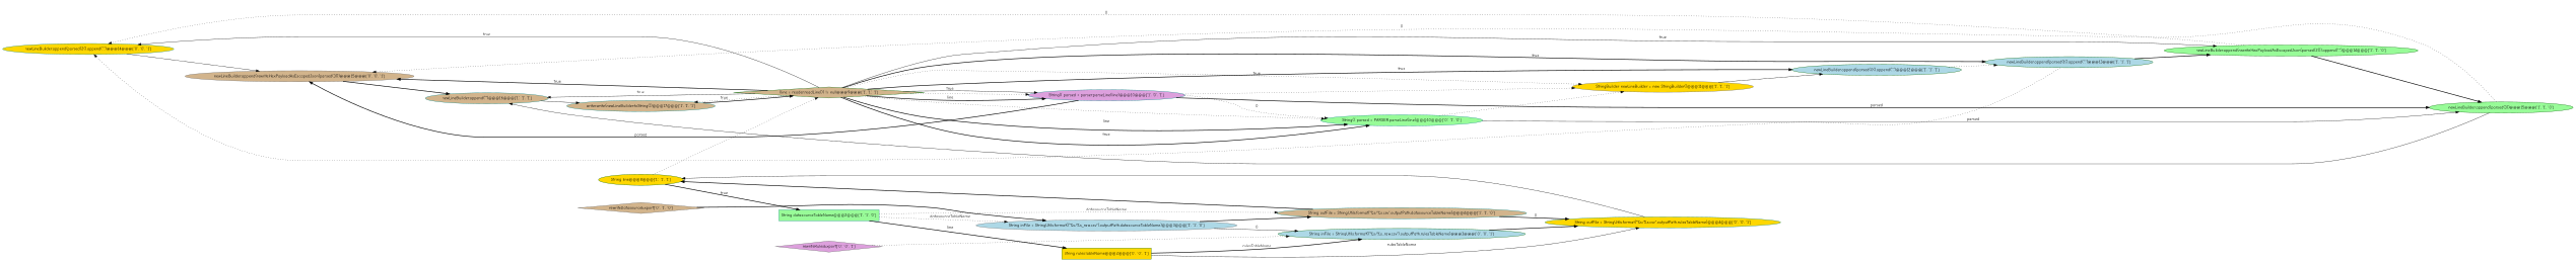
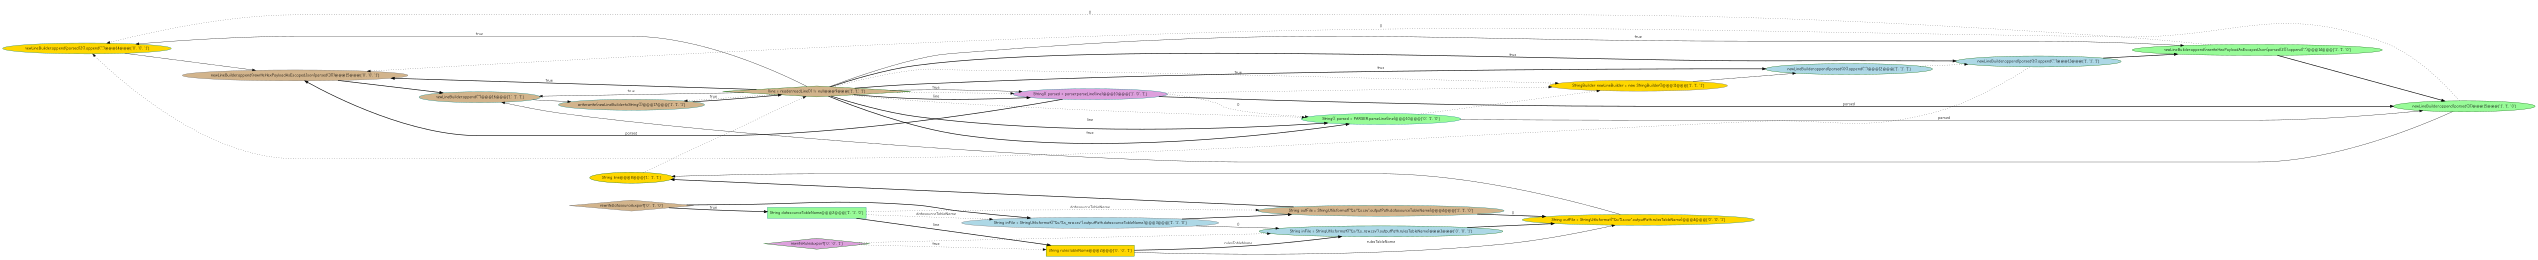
  digraph {
    fontname="Comic Neue"
    rankdir=LR
    node [color=teal fillcolor=tan fontname="Comic Neue" shape=ellipse style=filled]
    edge [fontname="Comic Neue" style=bold]
    n1 [fillcolor=gold label="newLineBuilder.append(parsed(2().append(\",\")@@@14@@@['0', '0', '1']"]
    n2 [color=gray40 label="newLineBuilder.append(rewriteHexPayloadAsEscapedJson(parsed(3())@@@15@@@['0', '0', '1']"]
    n3 [label="newLineBuilder.append(\"\")@@@16@@@['1', '1', '1']"]
    n4 [fillcolor=palegreen label="String datasourceTableName@@@2@@@['1', '1', '0']" shape=box]
    n5 [color=gray40 fillcolor=lightblue label="String inFile = StringUtils.format((\"%s/%s_raw.csv\"),outputPath,datasourceTableName)@@@3@@@['1', '1', '0']"]
    n6 [label="String outFile = StringUtils.format(\"%s/%s.csv\",outputPath,datasourceTableName)@@@4@@@['1', '1', '0']"]
    n7 [color=darkgreen fillcolor=gold label="String rulesTableName@@@2@@@['0', '0', '1']" shape=box]
    n8 [color=darkgreen fillcolor=lightblue label="String inFile = StringUtils.format((\"%s/%s_raw.csv\"),outputPath,rulesTableName)@@@3@@@['0', '0', '1']"]
    n9 [fillcolor=gold label="String outFile = StringUtils.format(\"%s/%s.csv\",outputPath,rulesTableName)@@@4@@@['0', '0', '1']"]
    n10 [color=darkgreen fillcolor=gold label="String line@@@8@@@['1', '1', '1']"]
    n11 [color=darkgreen label="(line = reader.readLine()) != null@@@9@@@['1', '1', '1']" shape=diamond]
    n12 [color=gray40 label="rewriteDatasourceExport['0', '1', '0']" shape=diamond]
    n13 [label="writer.write(newLineBuilder.toString())@@@17@@@['1', '1', '1']"]
    n14 [color=darkgreen fillcolor=lightblue label="newLineBuilder.append(parsed(1().append(\",\")@@@13@@@['1', '1', '1']"]
    n15 [color=darkgreen fillcolor=lightblue label="newLineBuilder.append(parsed(0().append(\",\")@@@12@@@['1', '1', '1']"]
    n16 [fillcolor=plum label="String(( parsed = parser.parseLine(line)@@@10@@@['1', '0', '1']"]
    n17 [color=darkgreen fillcolor=palegreen label="newLineBuilder.append(rewriteHexPayloadAsEscapedJson(parsed(2()).append(\",\")@@@14@@@['1', '1', '0']"]
    n18 [color=gray40 fillcolor=gold label="StringBuilder newLineBuilder = new StringBuilder()@@@11@@@['1', '1', '1']"]
    n19 [fillcolor=palegreen label="String(( parsed = PARSER.parseLine(line)@@@10@@@['0', '1', '0']"]
    n20 [color=darkgreen fillcolor=palegreen label="newLineBuilder.append(parsed(3()@@@15@@@['1', '1', '0']"]
-   n21 [color=gray40 fillcolor=plum label="rewriteRulesExport['0', '0', '1']" shape=diamond]
+   n21 [color=darkgreen fillcolor=plum label="rewriteRulesExport['0', '0', '1']" shape=diamond]
    n1 -> n2 [style=solid]
    n2 -> n3
    n3 -> n13 [style=solid]
    n4 -> n5 [label=datasourceTableName style=dotted]
    n4 -> n6 [label=datasourceTableName style=dotted]
    n4 -> n7 [label=line]
    n5 -> n6
    n5 -> n8 [label=0 style=solid]
    n6 -> n9 [label=0]
    n6 -> n10
    n7 -> n8 [label=rulesTableName]
    n7 -> n9 [label=rulesTableName style=solid]
    n8 -> n9
    n9 -> n10 [style=solid]
    n10 -> n11 [style=dotted]
    n11 -> n1 [label=true style=solid]
    n11 -> n2 [label=true]
    n11 -> n3 [label=true style=solid]
    n11 -> n13 [label=true style=dotted]
    n11 -> n14 [label=true]
    n11 -> n15 [label=true]
    n11 -> n16 [style=dotted]
    n11 -> n16 [label=line]
    n11 -> n16 [label=true style=solid]
    n11 -> n17 [label=true style=solid]
    n11 -> n18 [label=true style=dotted]
    n11 -> n19 [label=line]
    n11 -> n19 [style=dotted]
    n11 -> n19 [label=true]
-   n10 -> n4 [label=true]
+   n12 -> n4 [label=true]
    n12 -> n5
    n13 -> n11
    n14 -> n1 [style=dotted]
    n14 -> n17
    n15 -> n14 [style=dotted]
    n16 -> n2 [label=parsed]
    n16 -> n18 [style=dotted]
    n16 -> n19 [label=0 style=dotted]
    n16 -> n20 [label=parsed]
    n17 -> n1 [label=0 style=dotted]
    n17 -> n20
    n18 -> n15 [style=solid]
    n19 -> n18 [style=dotted]
    n19 -> n20 [label=parsed style=solid]
    n20 -> n2 [label=0 style=dotted]
    n20 -> n3 [style=solid]
+   n21 -> n7 [label=true style=dotted]
    n21 -> n8 [style=dotted]
  }
